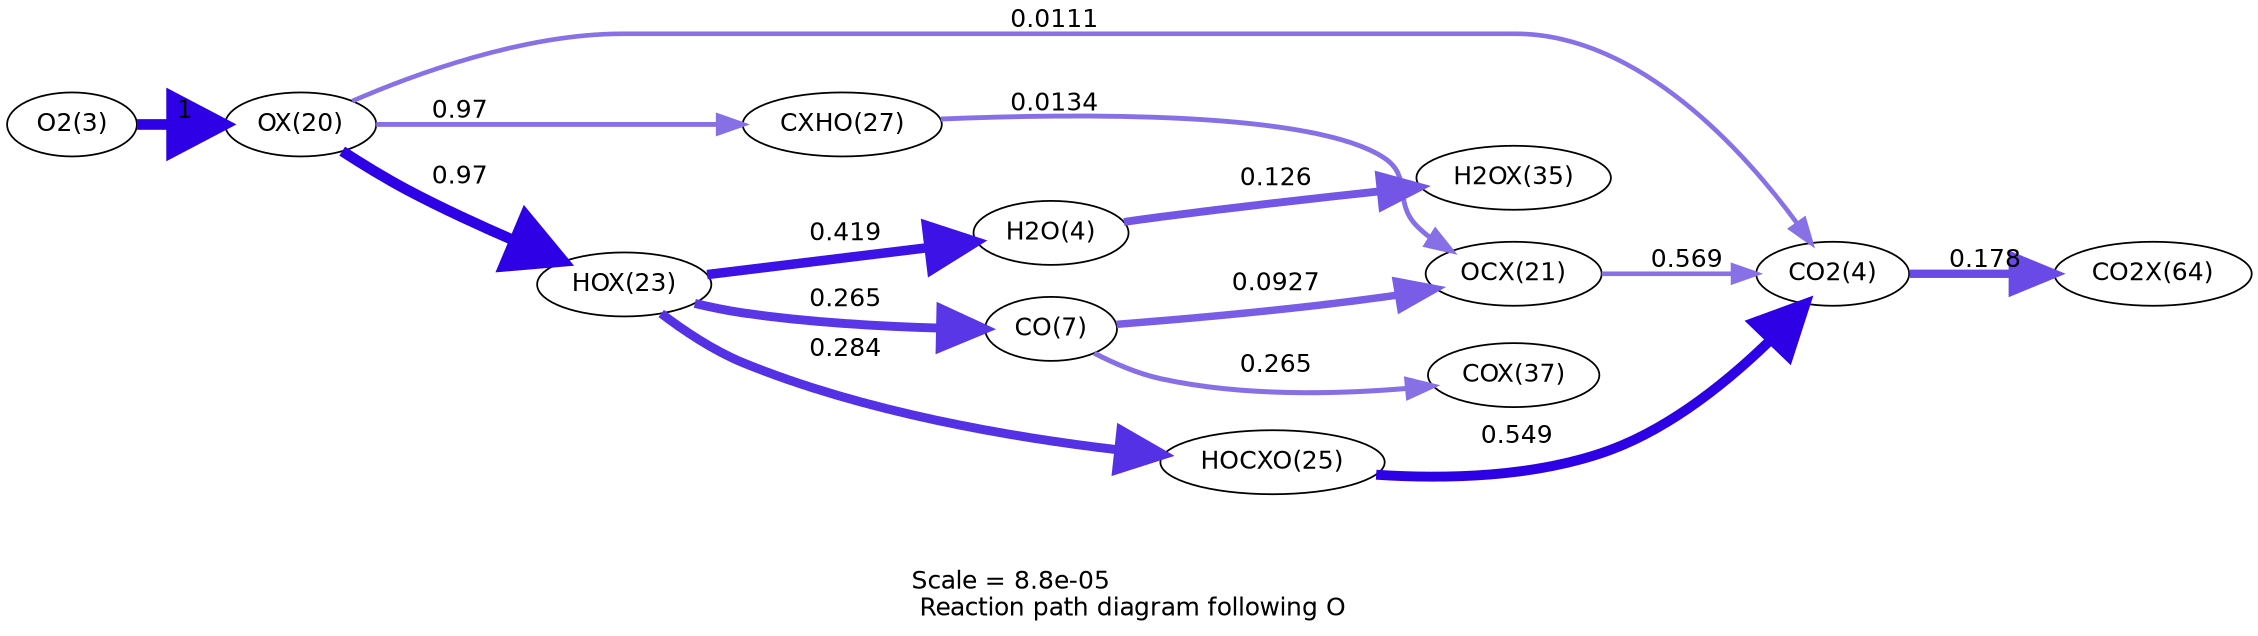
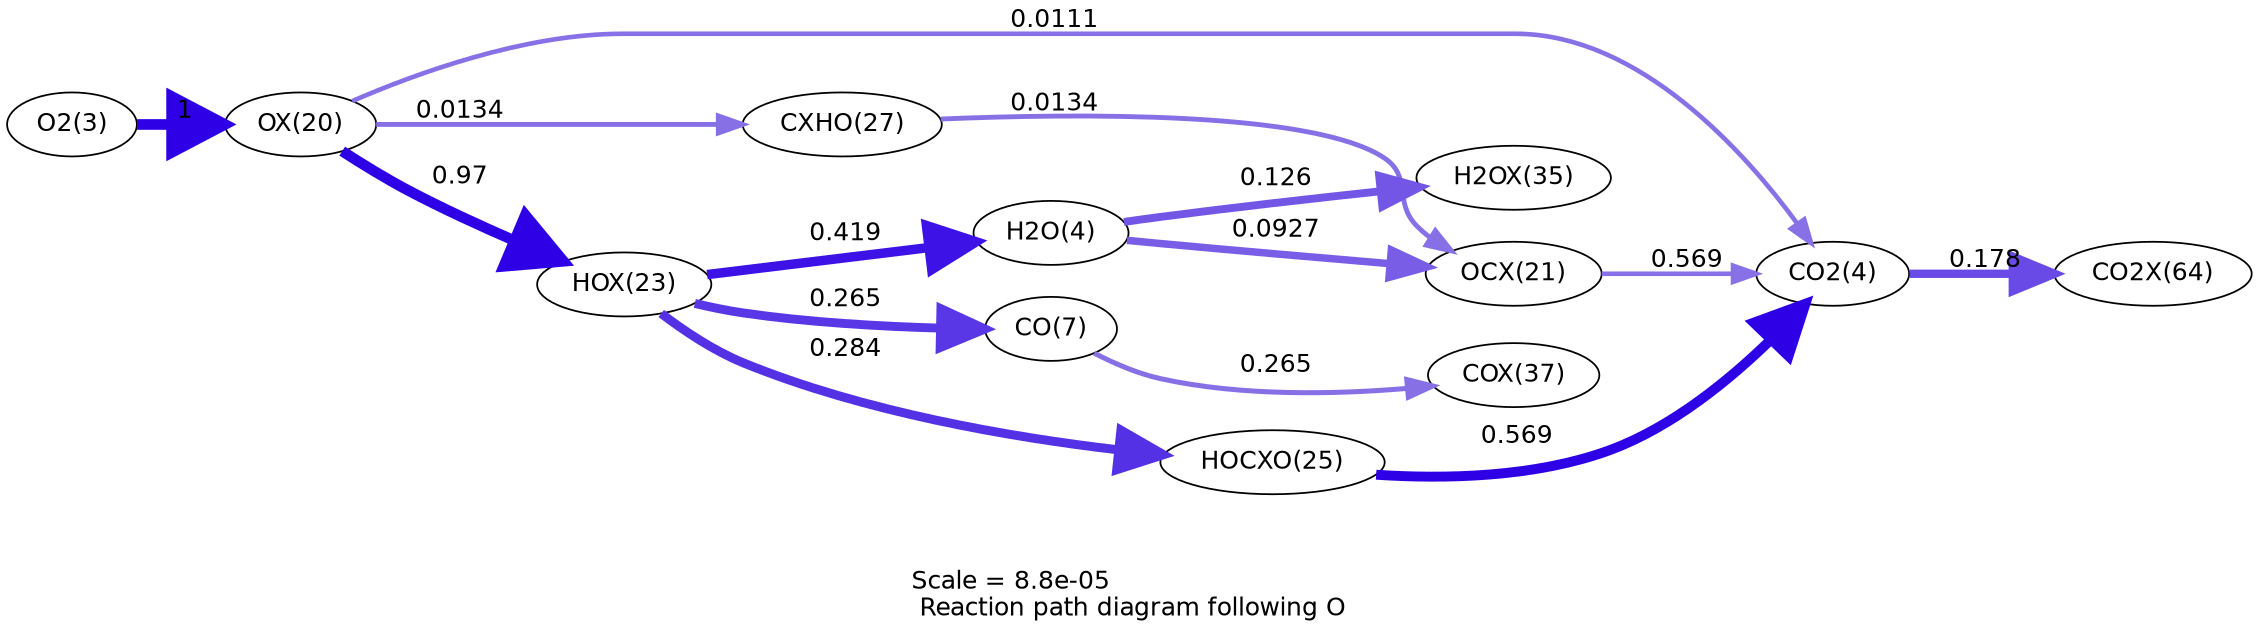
  digraph {
    fontname=Helvetica
    label="Scale = 8.8e-05\l Reaction path diagram following O"
    rankdir=LR
    node [fontname=Helvetica]
    edge [arrowsize=1.37 color="0.7, 0.513, 0.9" fontname=Helvetica penwidth=2.74]
    n1 [label="O2(3)"]
    n2 [label="OX(20)"]
    n3 [label="HOX(23)"]
    n4 [label="CXHO(27)"]
    n5 [label="CO2(4)"]
    n6 [label="H2O(4)"]
    n7 [label="HOCXO(25)"]
    n8 [label="CO(7)"]
    n9 [label="OCX(21)"]
    n10 [label="CO2X(64)"]
    n11 [label="H2OX(35)"]
    n12 [label="COX(37)"]
    n1 -> n2 [arrowsize=3 color="0.7, 1.5, 0.9" label=" 1" penwidth=6]
    n2 -> n3 [arrowsize=2.99 color="0.7, 1.47, 0.9" label=" 0.97" penwidth=5.98]
-   n2 -> n4 [label=" 0.97"]
+   n2 -> n4 [label=" 0.0134"]
    n2 -> n5 [arrowsize=1.3 color="0.7, 0.511, 0.9" label=" 0.0111" penwidth=2.6]
    n3 -> n6 [arrowsize=2.67 color="0.7, 0.919, 0.9" label=" 0.419" penwidth=5.34]
    n3 -> n7 [arrowsize=2.53 color="0.7, 0.784, 0.9" label=" 0.284" penwidth=5.05]
    n3 -> n8 [arrowsize=2.5 color="0.7, 0.765, 0.9" label=" 0.265" penwidth=5]
    n4 -> n9 [label=" 0.0134"]
    n5 -> n10 [arrowsize=2.35 color="0.7, 0.678, 0.9" label=" 0.178" penwidth=4.7]
    n6 -> n11 [arrowsize=2.22 color="0.7, 0.626, 0.9" label=" 0.126" penwidth=4.44]
-   n7 -> n5 [arrowsize=2.79 color="0.7, 1.07, 0.9" label=" 0.549" penwidth=5.57]
-   n8 -> n9 [arrowsize=2.1 color="0.7, 0.593, 0.9" label=" 0.0927" penwidth=4.2]
+   n7 -> n5 [arrowsize=2.79 color="0.7, 1.07, 0.9" label=" 0.569" penwidth=5.57]
+   n6 -> n9 [arrowsize=2.1 color="0.7, 0.593, 0.9" label=" 0.0927" penwidth=4.2]
    n8 -> n12 [arrowsize=1.42 color="0.7, 0.515, 0.9" label=" 0.265" penwidth=2.83]
    n9 -> n5 [arrowsize=1.3 color="0.7, 0.511, 0.9" label=" 0.569" penwidth=2.6]
  }
